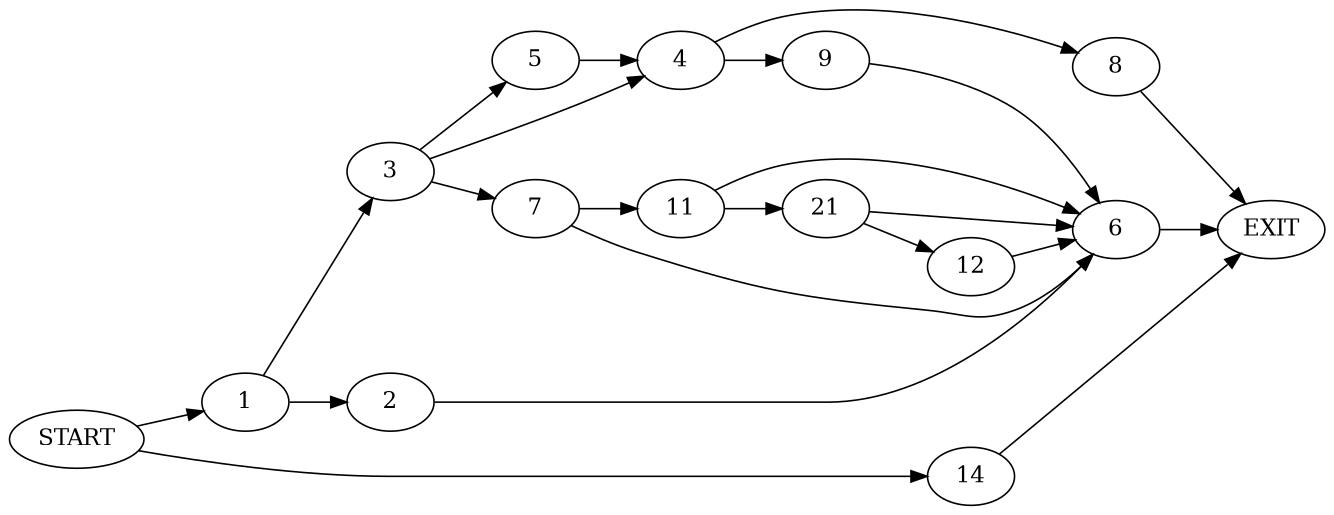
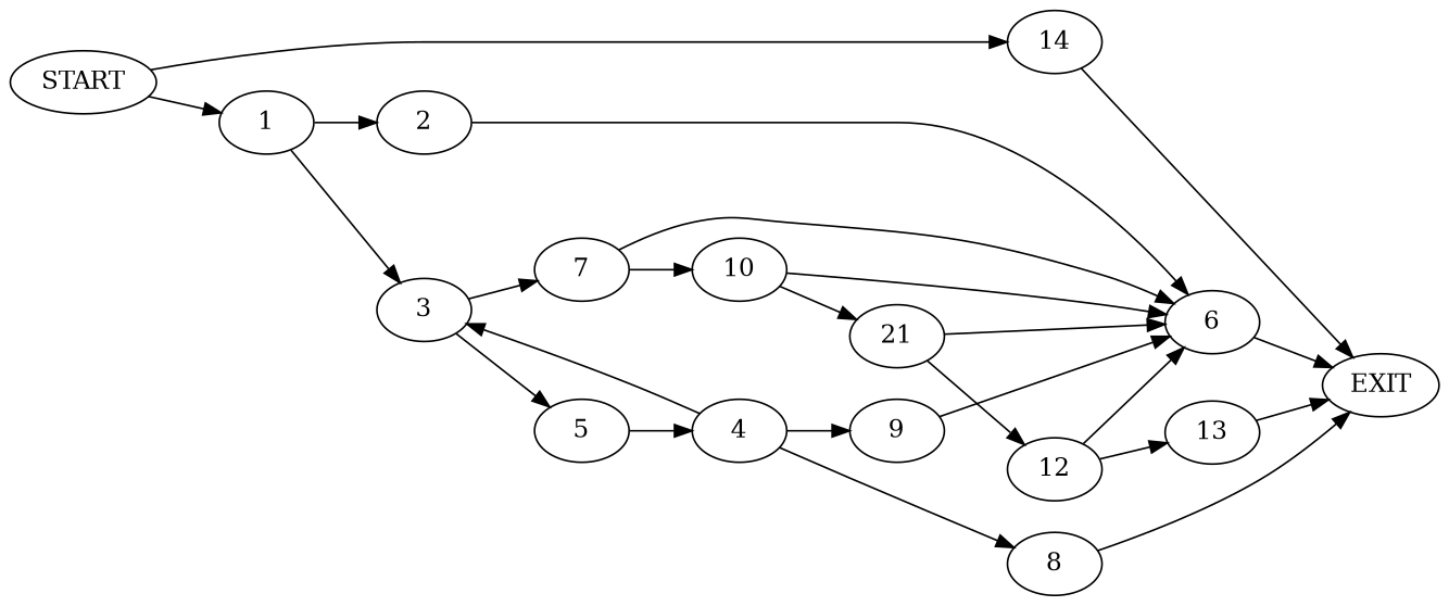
  digraph {
    rankdir=LR
    n1 [label=START]
    1
    14
    2
    3
    n6 [label=EXIT]
    6
    7
    4
    5
-   10 [label=11]
+   10
    8
    9
    n14 [label=21]
    12
+   13
    n1 -> 1
    n1 -> 14
    1 -> 2
    1 -> 3
    14 -> n6
    2 -> 6
    3 -> 7
-   3 -> 4
+   4 -> 3
    3 -> 5
    6 -> n6
    7 -> 6
    7 -> 10
    4 -> 8
    4 -> 9
    5 -> 4
    10 -> 6
    10 -> n14
    8 -> n6
    9 -> 6
    n14 -> 6
    n14 -> 12
    12 -> 6
+   12 -> 13
+   13 -> n6
  }
